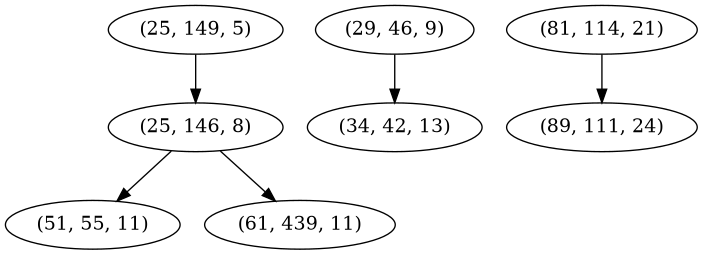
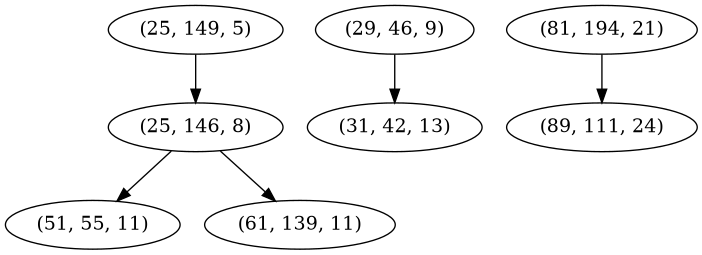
  digraph {
    n1 [label="(25, 149, 5)"]
    "(25, 146, 8)"
    "(51, 55, 11)"
-   "(61, 139, 11)" [label="(61, 439, 11)"]
+   "(61, 139, 11)"
    "(29, 46, 9)"
-   "(34, 42, 13)"
-   "(81, 114, 21)"
+   "(34, 42, 13)" [label="(31, 42, 13)"]
+   "(81, 114, 21)" [label="(81, 194, 21)"]
    "(89, 111, 24)"
    n1 -> "(25, 146, 8)"
    "(25, 146, 8)" -> "(51, 55, 11)"
    "(25, 146, 8)" -> "(61, 139, 11)"
    "(29, 46, 9)" -> "(34, 42, 13)"
    "(81, 114, 21)" -> "(89, 111, 24)"
  }
